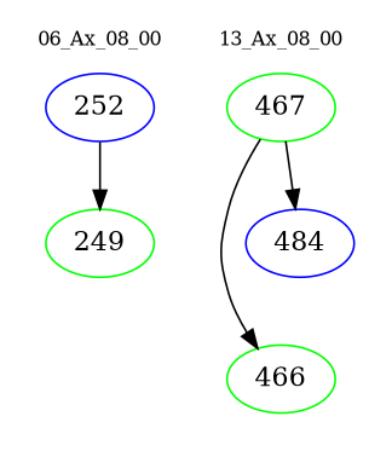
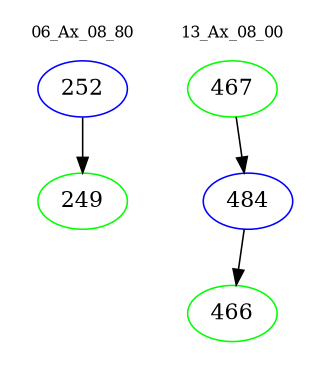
  digraph {
    node [color=green]
    edge [color=black]
    n1 [color=blue label=252]
    n2 [label=249]
    n3 [label=467]
    n4 [label=466]
    n5 [color=blue label=484]
    subgraph cluster_1 {
      color=white
      fontsize=10
-     label="06_Ax_08_00"
+     label="06_Ax_08_80"
      n1
      n2
    }
    subgraph cluster_2 {
      color=white
      fontsize=10
      label="13_Ax_08_00"
      n3
      n4
      n5
    }
    n1 -> n2
-   n3 -> n4
+   n5 -> n4
    n3 -> n5
  }
